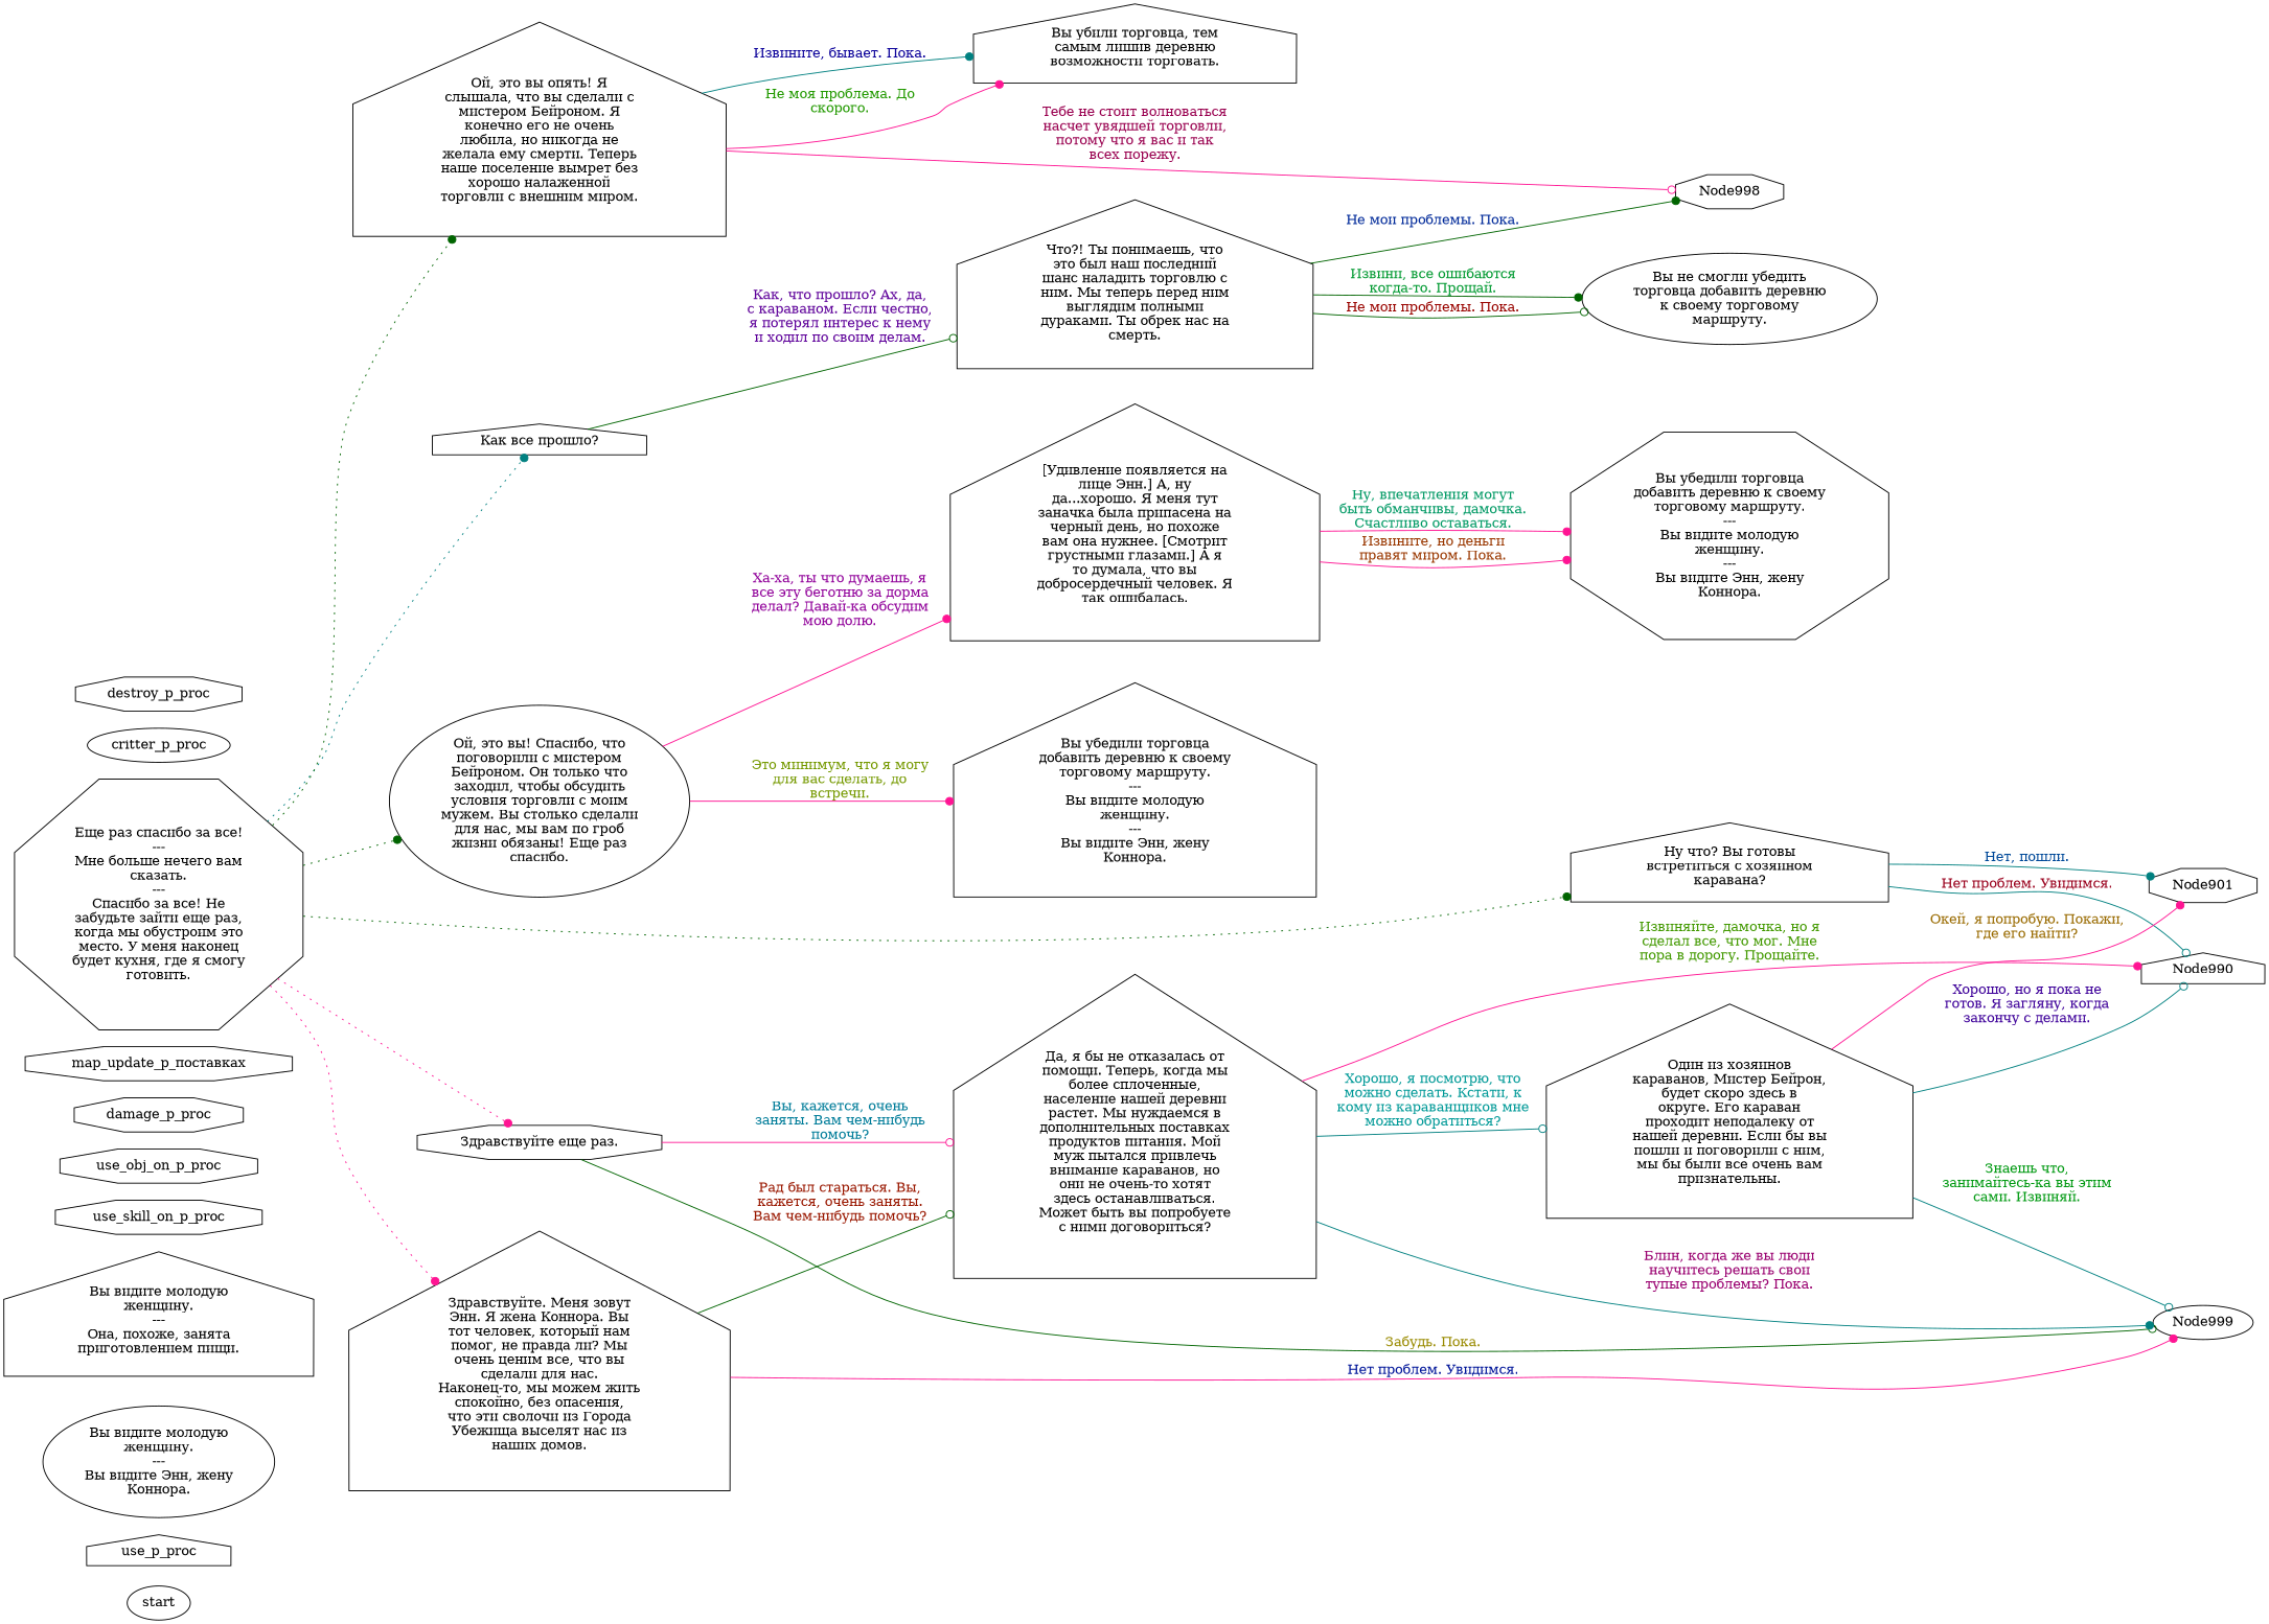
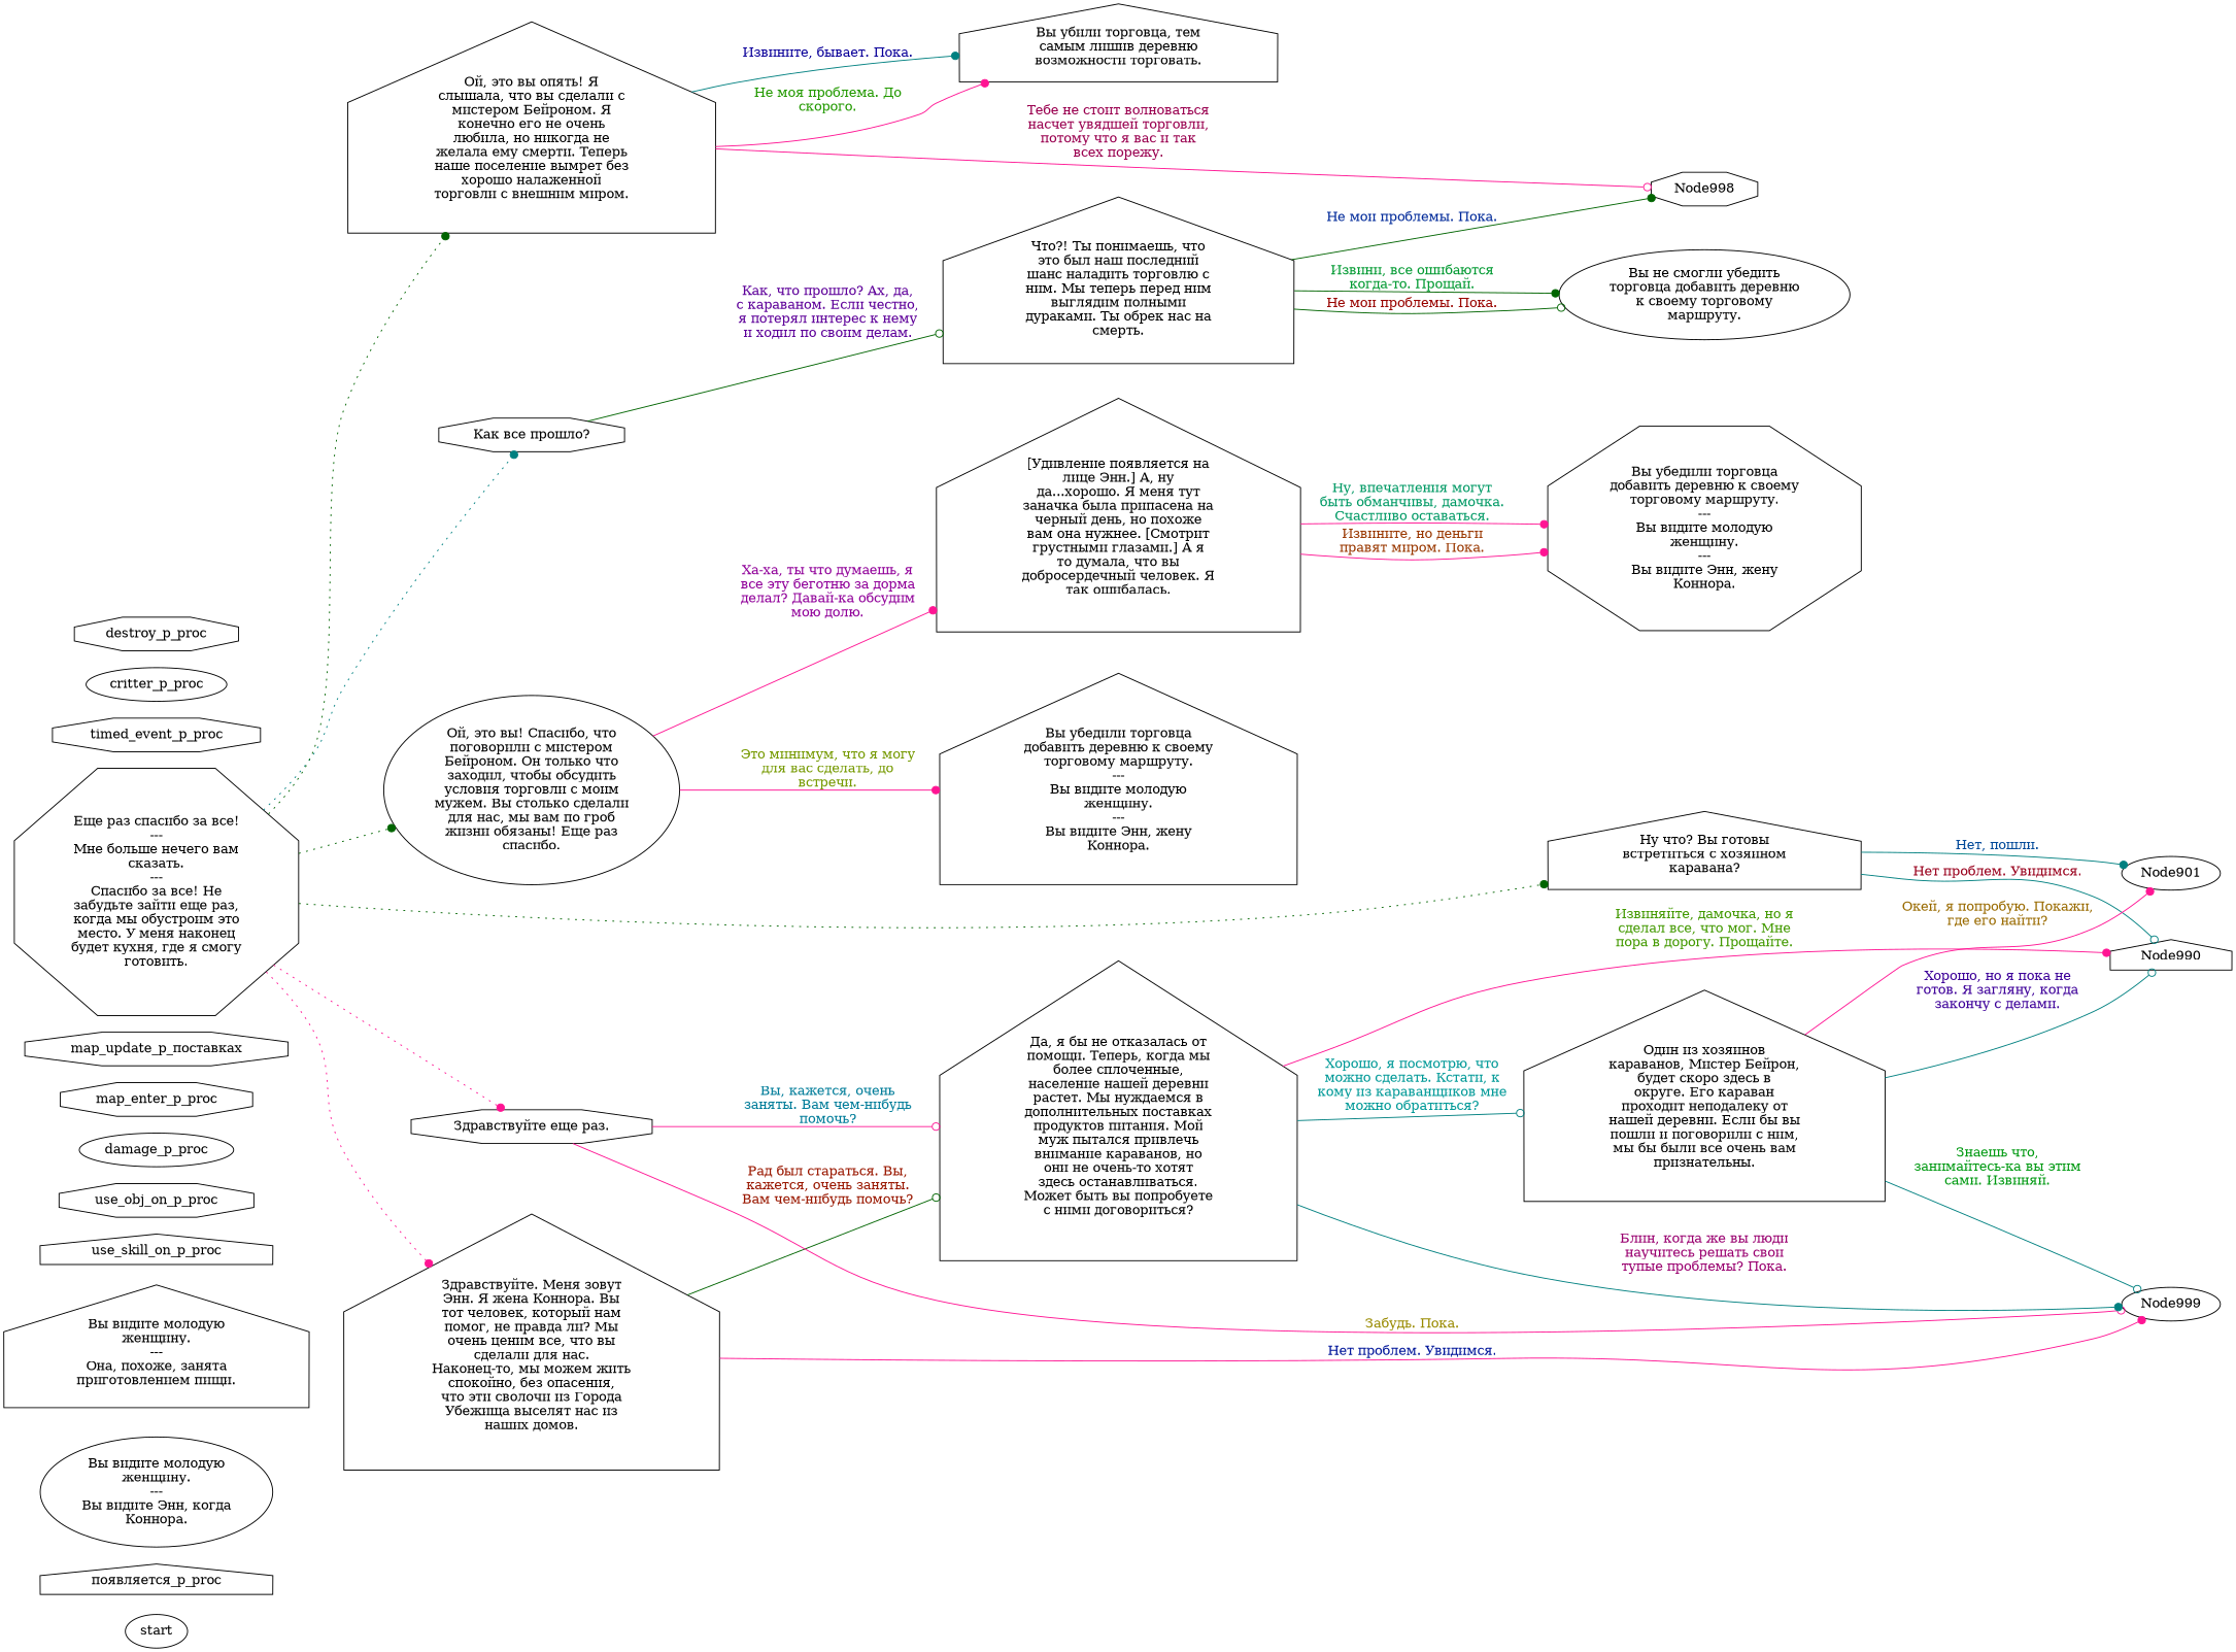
  digraph {
    rankdir=LR
    node [color="#000000" fillcolor="#FFFFFF" shape=house style=filled]
    edge [arrowhead=dot color=deeppink]
    start [shape=ellipse]
-   use_p_proc
-   n3 [label="Вы видите молодую\nженщину.\n---\nВы видите Энн, жену\nКоннора." shape=ellipse]
+   use_p_proc [label="появляется_p_proc"]
+   n3 [label="Вы видите молодую\nженщину.\n---\nВы видите Энн, когда\nКоннора." shape=ellipse]
    n4 [label="Вы видите молодую\nженщину.\n---\nОна, похоже, занята\nприготовлением пищи."]
-   use_skill_on_p_proc [shape=octagon]
+   use_skill_on_p_proc
    use_obj_on_p_proc [shape=octagon]
-   damage_p_proc [shape=octagon]
+   damage_p_proc [shape=ellipse]
+   map_enter_p_proc [shape=octagon]
    n9 [label="map_update_p_поставках" shape=octagon]
    n10 [label="Еще раз спасибо за все!\n---\nМне больше нечего вам\nсказать.\n---\nСпасибо за все! Не\nзабудьте зайти еще раз,\nкогда мы обустроим это\nместо. У меня наконец\nбудет кухня, где я смогу\nготовить." shape=octagon]
-   n11 [label="Как все прошло?"]
+   n11 [label="Как все прошло?" shape=octagon]
    n12 [label="Ой, это вы опять! Я\nслышала, что вы сделали с\nмистером Бейроном. Я\nконечно его не очень\nлюбила, но никогда не\nжелала ему смерти. Теперь\nнаше поселение вымрет без\nхорошо налаженной\nторговли с внешним миром."]
    n13 [label="Ой, это вы! Спасибо, что\nпоговорили с мистером\nБейроном. Он только что\nзаходил, чтобы обсудить\nусловия торговли с моим\nмужем. Вы столько сделали\nдля нас, мы вам по гроб\nжизни обязаны! Еще раз\nспасибо." shape=ellipse]
    n14 [label="Ну что? Вы готовы\nвстретиться с хозяином\nкаравана?"]
    n15 [label="Здравствуйте. Меня зовут\nЭнн. Я жена Коннора. Вы\nтот человек, который нам\nпомог, не правда ли? Мы\nочень ценим все, что вы\nсделали для нас.\nНаконец-то, мы можем жить\nспокойно, без опасения,\nчто эти сволочи из Города\nУбежища выселят нас из\nнаших домов."]
    n16 [label="Здравствуйте еще раз." shape=octagon]
    n17 [label="Что?! Ты понимаешь, что\nэто был наш последний\nшанс наладить торговлю с\nним. Мы теперь перед ним\nвыглядим полными\nдураками. Ты обрек нас на\nсмерть."]
    n18 [label="Вы убили торговца, тем\nсамым лишив деревню\nвозможности торговать."]
    Node998 [shape=octagon]
    n20 [label="Вы убедили торговца\nдобавить деревню к своему\nторговому маршруту.\n---\nВы видите молодую\nженщину.\n---\nВы видите Энн, жену\nКоннора."]
    n21 [label="[Удивление появляется на\nлице Энн.] А, ну\nда...хорошо. Я меня тут\nзаначка была припасена на\nчерный день, но похоже\nвам она нужнее. [Смотрит\nгрустными глазами.] А я\nто думала, что вы\nдобросердечный человек. Я\nтак ошибалась."]
    Node990
-   Node901 [shape=octagon]
+   Node901 [shape=ellipse]
    n24 [label="Да, я бы не отказалась от\nпомощи. Теперь, когда мы\nболее сплоченные,\nнаселение нашей деревни\nрастет. Мы нуждаемся в\nдополнительных поставках\nпродуктов питания. Мой\nмуж пытался привлечь\nвнимание караванов, но\nони не очень-то хотят\nздесь останавливаться.\nМожет быть вы попробуете\nс ними договориться?"]
    Node999 [shape=ellipse]
    n26 [label="Вы не смогли убедить\nторговца добавить деревню\nк своему торговому\nмаршруту." shape=ellipse]
    n27 [label="Вы убедили торговца\nдобавить деревню к своему\nторговому маршруту.\n---\nВы видите молодую\nженщину.\n---\nВы видите Энн, жену\nКоннора." shape=octagon]
    n28 [label="Один из хозяинов\nкараванов, Мистер Бейрон,\nбудет скоро здесь в\nокруге. Его караван\nпроходит неподалеку от\nнашей деревни. Если бы вы\nпошли и поговорили с ним,\nмы бы были все очень вам\nпризнательны."]
+   timed_event_p_proc [shape=octagon]
    critter_p_proc [shape=ellipse]
    destroy_p_proc [shape=octagon]
    n10 -> n11 [color=teal style=dotted]
    n10 -> n12 [color=darkgreen style=dotted]
    n10 -> n13 [color=darkgreen style=dotted]
    n10 -> n14 [color=darkgreen style=dotted]
    n10 -> n15 [style=dotted]
    n10 -> n16 [style=dotted]
    n11 -> n17 [arrowhead=odot color=darkgreen fontcolor="#5D0099" label="Как, что прошло? Ах, да,\nс караваном. Если честно,\nя потерял интерес к нему\nи ходил по своим делам."]
    n12 -> n18 [color=teal fontcolor="#0A0099" label="Извините, бывает. Пока."]
    n12 -> n18 [fontcolor="#229900" label="Не моя проблема. До\nскорого."]
    n12 -> Node998 [arrowhead=odot fontcolor="#99004F" label="Тебе не стоит волноваться\nнасчет увядшей торговли,\nпотому что я вас и так\nвсех порежу."]
    n13 -> n20 [fontcolor="#759900" label="Это минимум, что я могу\nдля вас сделать, до\nвстречи."]
    n13 -> n21 [fontcolor="#900099" label="Ха-ха, ты что думаешь, я\nвсе эту беготню за дорма\nделал? Давай-ка обсудим\nмою долю."]
    n14 -> Node990 [arrowhead=odot color=teal fontcolor="#99001C" label="Нет проблем. Увидимся."]
    n14 -> Node901 [color=teal fontcolor="#004999" label="Нет, пошли."]
    n15 -> n24 [arrowhead=odot color=darkgreen fontcolor="#991700" label="Рад был стараться. Вы,\nкажется, очень заняты.\nВам чем-нибудь помочь?"]
    n15 -> Node999 [fontcolor="#001599" label="Нет проблем. Увидимся."]
    n16 -> n24 [arrowhead=odot fontcolor="#007C99" label="Вы, кажется, очень\nзаняты. Вам чем-нибудь\nпомочь?"]
-   n16 -> Node999 [arrowhead=odot color=darkgreen fontcolor="#998A00" label="Забудь. Пока."]
+   n16 -> Node999 [arrowhead=odot fontcolor="#998A00" label="Забудь. Пока."]
    n17 -> Node998 [color=darkgreen fontcolor="#002999" label="Не мои проблемы. Пока."]
    n17 -> n26 [color=darkgreen fontcolor="#009930" label="Извини, все ошибаются\nкогда-то. Прощай."]
    n17 -> n26 [arrowhead=odot color=darkgreen fontcolor="#990400" label="Не мои проблемы. Пока."]
    n21 -> n27 [fontcolor="#009964" label="Ну, впечатления могут\nбыть обманчивы, дамочка.\nСчастливо оставаться."]
    n21 -> n27 [fontcolor="#993700" label="Извините, но деньги\nправят миром. Пока."]
    n24 -> Node990 [fontcolor="#429900" label="Извиняйте, дамочка, но я\nсделал все, что мог. Мне\nпора в дорогу. Прощайте."]
    n24 -> Node999 [color=teal fontcolor="#99006F" label="Блин, когда же вы люди\nнаучитесь решать свои\nтупые проблемы? Пока."]
    n24 -> n28 [arrowhead=odot color=teal fontcolor="#009997" label="Хорошо, я посмотрю, что\nможно сделать. Кстати, к\nкому из караванщиков мне\nможно обратиться?"]
    n28 -> Node990 [arrowhead=odot color=teal fontcolor="#3D0099" label="Хорошо, но я пока не\nготов. Я загляну, когда\nзакончу с делами."]
    n28 -> Node901 [fontcolor="#996A00" label="Окей, я попробую. Покажи,\nгде его найти?"]
    n28 -> Node999 [arrowhead=odot color=teal fontcolor="#009911" label="Знаешь что,\nзанимайтесь-ка вы этим\nсами. Извиняй."]
  }
